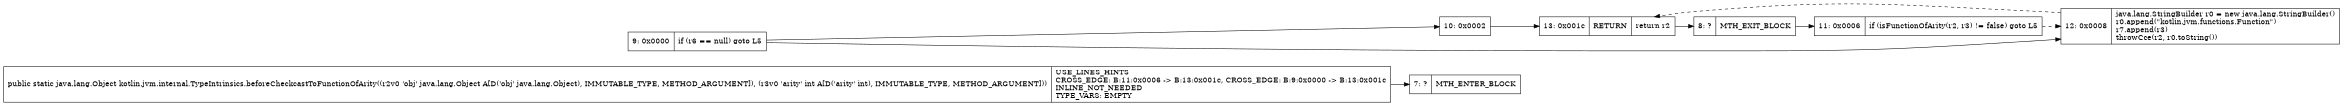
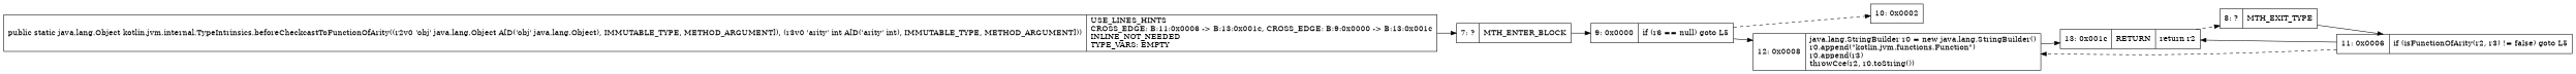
  digraph {
    rankdir=LR
    node [shape=record]
    n1 [label="{7\:\ ?|MTH_ENTER_BLOCK\l}"]
    n2 [label="{9\:\ 0x0000|if (r6 == null) goto L5\l}"]
    n3 [label="{10\:\ 0x0002}"]
-   n4 [label="{12\:\ 0x0008|java.lang.StringBuilder r0 = new java.lang.StringBuilder()\lr0.append(\"kotlin.jvm.functions.Function\")\lr7.append(r3)\lthrowCce(r2, r0.toString())\l}"]
+   n4 [label="{12\:\ 0x0008|java.lang.StringBuilder r0 = new java.lang.StringBuilder()\lr0.append(\"kotlin.jvm.functions.Function\")\lr0.append(r3)\lthrowCce(r2, r0.toString())\l}"]
    n5 [label="{13\:\ 0x001c|RETURN\l|return r2\l}"]
-   n6 [label="{8\:\ ?|MTH_EXIT_BLOCK\l}"]
+   n6 [label="{8\:\ ?|MTH_EXIT_TYPE\l}"]
    n7 [label="{11\:\ 0x0006|if (isFunctionOfArity(r2, r3) != false) goto L5\l}"]
    n8 [label="{public static java.lang.Object kotlin.jvm.internal.TypeIntrinsics.beforeCheckcastToFunctionOfArity((r2v0 'obj' java.lang.Object A[D('obj' java.lang.Object), IMMUTABLE_TYPE, METHOD_ARGUMENT]), (r3v0 'arity' int A[D('arity' int), IMMUTABLE_TYPE, METHOD_ARGUMENT]))  | USE_LINES_HINTS\lCROSS_EDGE: B:11:0x0006 \-\> B:13:0x001c, CROSS_EDGE: B:9:0x0000 \-\> B:13:0x001c\lINLINE_NOT_NEEDED\lTYPE_VARS: EMPTY\l}"]
-   n2 -> n3 [style=solid]
+   n1 -> n2
+   n2 -> n3 [style=dashed]
    n2 -> n4
-   n4 -> n5 [style=dashed]
-   n5 -> n6
+   n4 -> n5
+   n5 -> n6 [style=dashed]
    n6 -> n7
    n7 -> n4 [style=dashed]
-   n3 -> n5
+   n7 -> n5
    n8 -> n1
  }
